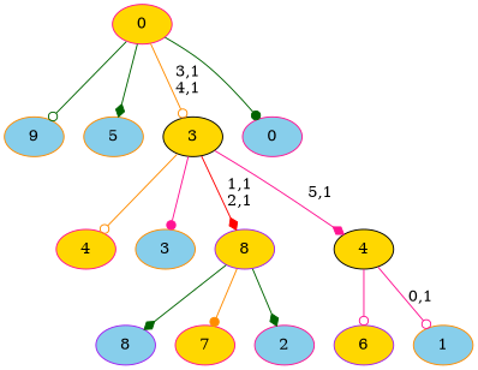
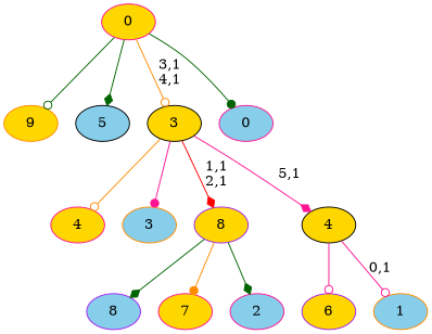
  digraph {
    node [color=deeppink fillcolor=gold style=filled]
    edge [arrowhead=diamond color=darkgreen]
-   n1 [color=darkorange fillcolor=skyblue label=9]
+   n1 [color=darkorange label=9]
    n2 [color=purple fillcolor=skyblue label=8]
    n3 [label=7]
    n4 [color=purple label=6]
-   n5 [color=darkorange fillcolor=skyblue label=5]
+   n5 [color=black fillcolor=skyblue label=5]
    n6 [label=4]
    n7 [color=darkorange fillcolor=skyblue label=3]
    n8 [fillcolor=skyblue label=2]
    8 [color=purple]
    n10 [color=darkorange fillcolor=skyblue label=1]
    4 [color=black]
    3 [color=black]
    n13 [fillcolor=skyblue label=0]
    0
    8 -> n2
    8 -> n3 [arrowhead=dot color=darkorange]
    8 -> n8
    4 -> n4 [arrowhead=odot color=deeppink]
    4 -> n10 [arrowhead=odot color=deeppink label="0,1"]
    3 -> n6 [arrowhead=odot color=darkorange]
    3 -> n7 [arrowhead=dot color=deeppink]
    3 -> 8 [color=red label="1,1\n2,1"]
    3 -> 4 [color=deeppink label="5,1"]
    0 -> n1 [arrowhead=odot]
    0 -> n5
    0 -> 3 [arrowhead=odot color=darkorange label="3,1\n4,1"]
    0 -> n13 [arrowhead=dot]
  }
